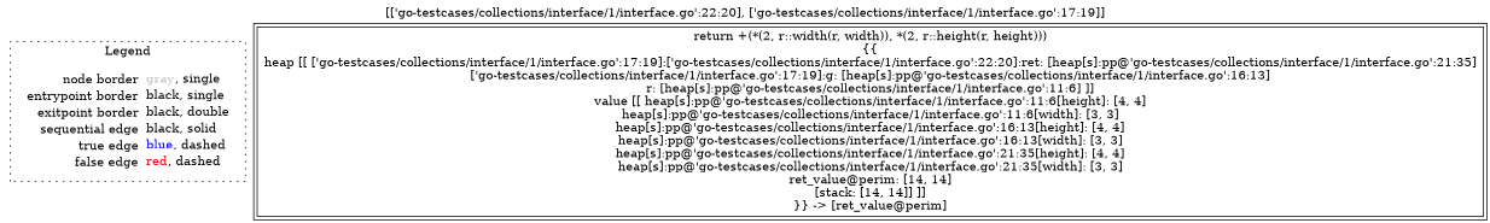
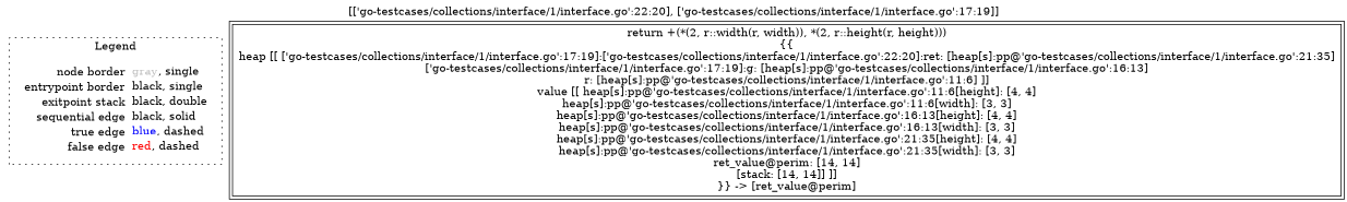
  digraph {
    label="[['go-testcases/collections/interface/1/interface.go':22:20], ['go-testcases/collections/interface/1/interface.go':17:19]]"
    labelloc=t
-   n1 [label=<<table border="0" cellpadding="2" cellspacing="0" cellborder="0"><tr><td align="right">node border&nbsp;</td><td align="left"><font color="gray">gray</font>, single</td></tr><tr><td align="right">entrypoint border&nbsp;</td><td align="left"><font color="black">black</font>, single</td></tr><tr><td align="right">exitpoint border&nbsp;</td><td align="left"><font color="black">black</font>, double</td></tr><tr><td align="right">sequential edge&nbsp;</td><td align="left"><font color="black">black</font>, solid</td></tr><tr><td align="right">true edge&nbsp;</td><td align="left"><font color="blue">blue</font>, dashed</td></tr><tr><td align="right">false edge&nbsp;</td><td align="left"><font color="red">red</font>, dashed</td></tr></table>> shape=plaintext]
+   n1 [label=<<table border="0" cellpadding="2" cellspacing="0" cellborder="0"><tr><td align="right">node border&nbsp;</td><td align="left"><font color="gray">gray</font>, single</td></tr><tr><td align="right">entrypoint border&nbsp;</td><td align="left"><font color="black">black</font>, single</td></tr><tr><td align="right">exitpoint stack&nbsp;</td><td align="left"><font color="black">black</font>, double</td></tr><tr><td align="right">sequential edge&nbsp;</td><td align="left"><font color="black">black</font>, solid</td></tr><tr><td align="right">true edge&nbsp;</td><td align="left"><font color="blue">blue</font>, dashed</td></tr><tr><td align="right">false edge&nbsp;</td><td align="left"><font color="red">red</font>, dashed</td></tr></table>> shape=plaintext]
    n2 [color=black label=<return +(*(2, r::width(r, width)), *(2, r::height(r, height)))<BR/>{{<BR/>heap [[ ['go-testcases/collections/interface/1/interface.go':17:19]:['go-testcases/collections/interface/1/interface.go':22:20]:ret: [heap[s]:pp@'go-testcases/collections/interface/1/interface.go':21:35]<BR/>['go-testcases/collections/interface/1/interface.go':17:19]:g: [heap[s]:pp@'go-testcases/collections/interface/1/interface.go':16:13]<BR/>r: [heap[s]:pp@'go-testcases/collections/interface/1/interface.go':11:6] ]]<BR/>value [[ heap[s]:pp@'go-testcases/collections/interface/1/interface.go':11:6[height]: [4, 4]<BR/>heap[s]:pp@'go-testcases/collections/interface/1/interface.go':11:6[width]: [3, 3]<BR/>heap[s]:pp@'go-testcases/collections/interface/1/interface.go':16:13[height]: [4, 4]<BR/>heap[s]:pp@'go-testcases/collections/interface/1/interface.go':16:13[width]: [3, 3]<BR/>heap[s]:pp@'go-testcases/collections/interface/1/interface.go':21:35[height]: [4, 4]<BR/>heap[s]:pp@'go-testcases/collections/interface/1/interface.go':21:35[width]: [3, 3]<BR/>ret_value@perim: [14, 14]<BR/>[stack: [14, 14]] ]]<BR/>}} -&gt; [ret_value@perim]> peripheries=2 shape=rect]
    subgraph cluster_1 {
      label=Legend
      style=dotted
      n1
    }
  }
